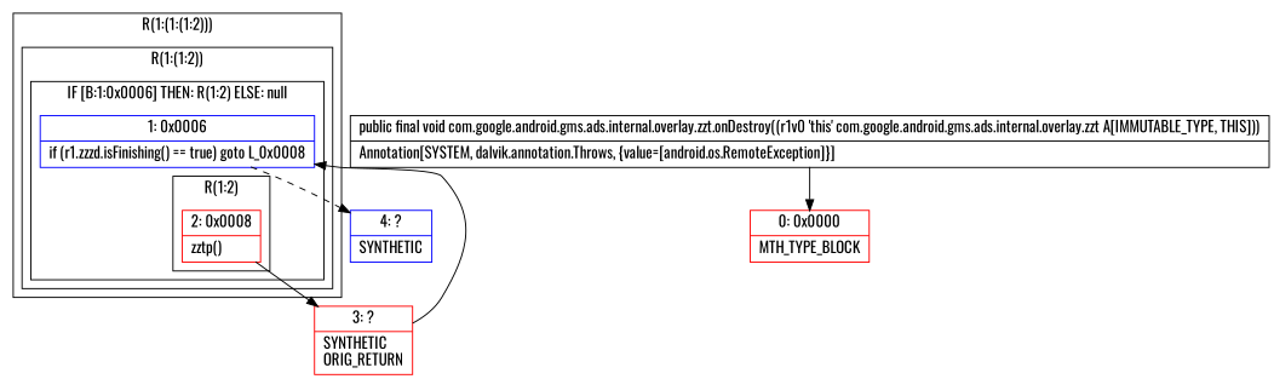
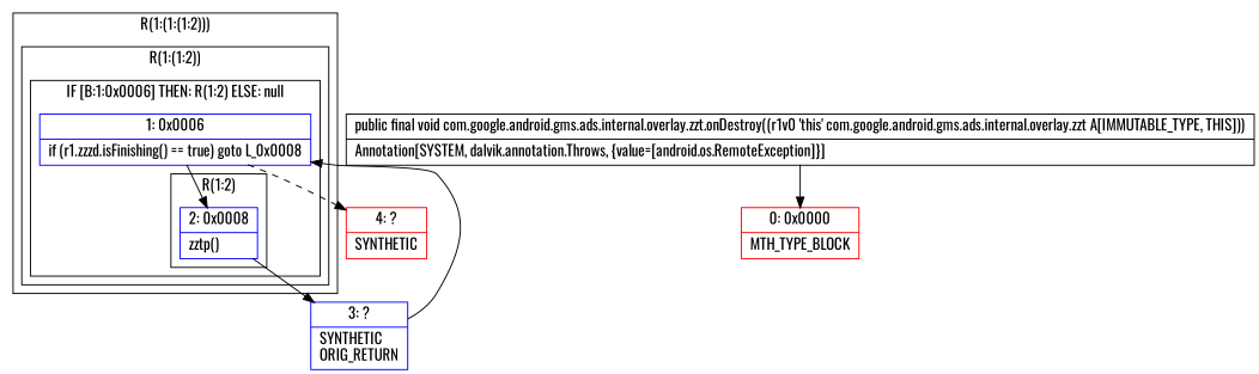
  digraph {
    fontname=Oswald
    node [color=red fontname=Oswald shape=record]
    edge [fontname=Oswald]
-   n1 [label="{2\:\ 0x0008|zztp()\l}"]
+   n1 [color=blue label="{2\:\ 0x0008|zztp()\l}"]
    n2 [color=blue label="{1\:\ 0x0006|if (r1.zzzd.isFinishing() == true) goto L_0x0008\l}"]
-   n3 [label="{3\:\ ?|SYNTHETIC\lORIG_RETURN\l}"]
-   n4 [color=blue label="{4\:\ ?|SYNTHETIC\l}"]
+   n3 [color=blue label="{3\:\ ?|SYNTHETIC\lORIG_RETURN\l}"]
+   n4 [label="{4\:\ ?|SYNTHETIC\l}"]
    n5 [label="{0\:\ 0x0000|MTH_TYPE_BLOCK\l}"]
    n6 [label="{public final void com.google.android.gms.ads.internal.overlay.zzt.onDestroy((r1v0 'this' com.google.android.gms.ads.internal.overlay.zzt A[IMMUTABLE_TYPE, THIS]))  | Annotation[SYSTEM, dalvik.annotation.Throws, \{value=[android.os.RemoteException]\}]\l}" color=""]
    subgraph cluster_1 {
      label="R(1:(1:(1:2)))"
      subgraph cluster_2 {
        label="R(1:(1:2))"
        subgraph cluster_3 {
          label="IF [B:1:0x0006] THEN: R(1:2) ELSE: null"
          n2
          subgraph cluster_4 {
            label="R(1:2)"
            n1
          }
        }
      }
    }
    n1 -> n3
+   n2 -> n1
    n2 -> n4 [style=dashed]
    n3 -> n2
    n6 -> n5
  }
